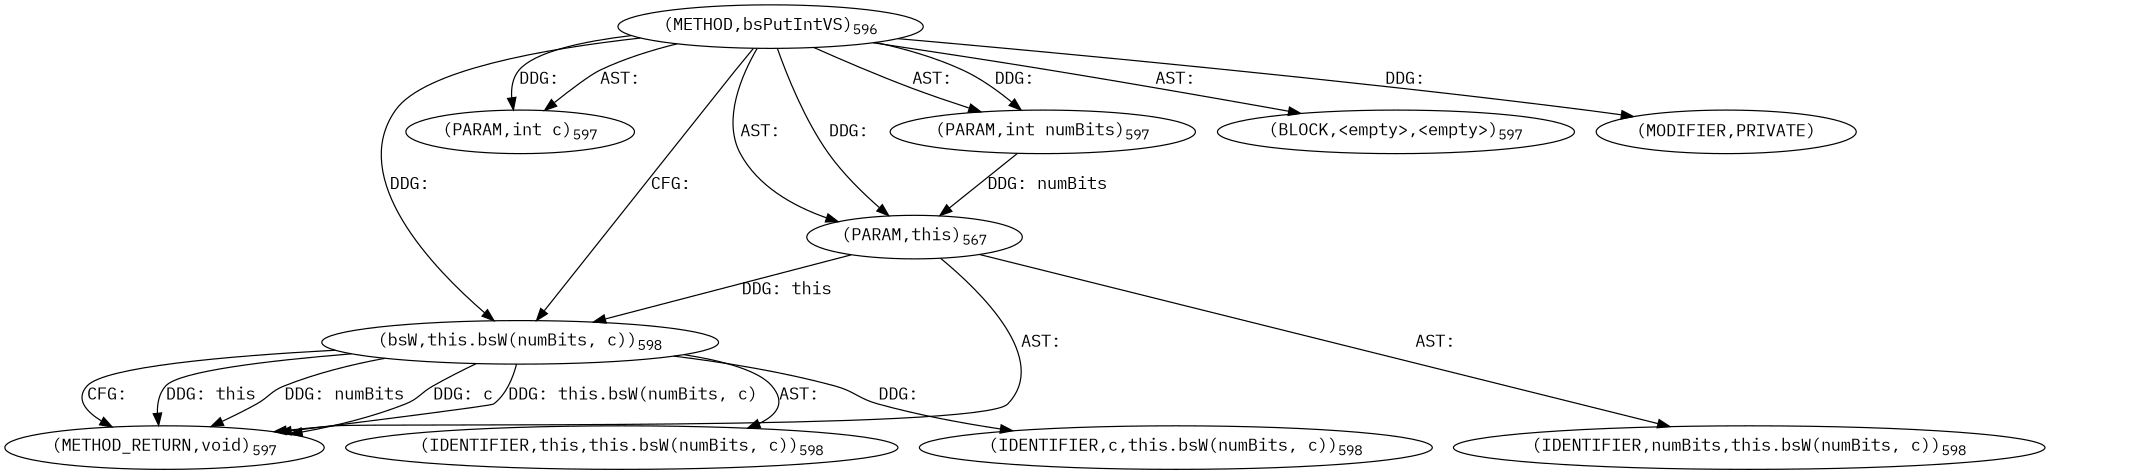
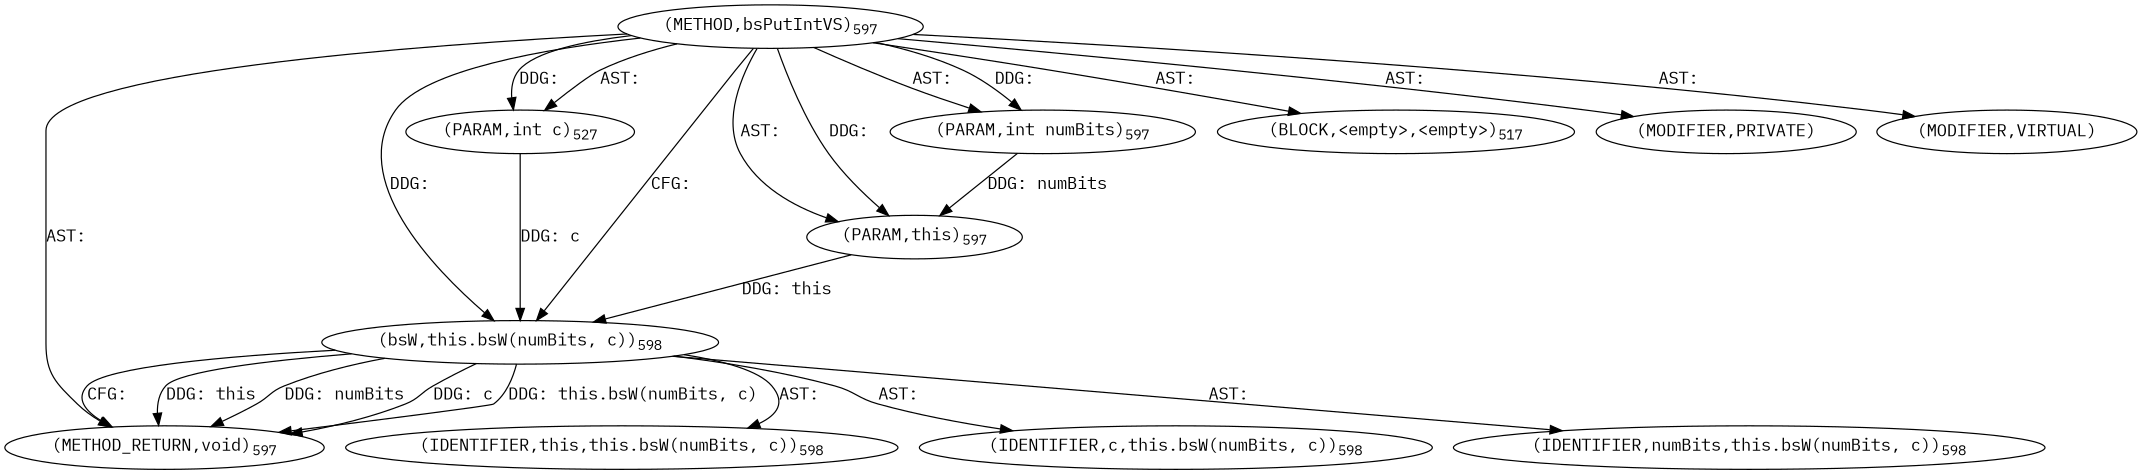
  digraph {
    fontname="IBM Plex Mono"
    node [fontname="IBM Plex Mono"]
    edge [fontname="IBM Plex Mono"]
-   n1 [label=<(METHOD,bsPutIntVS)<SUB>596</SUB>>]
-   n2 [label=<(PARAM,this)<SUB>567</SUB>>]
+   n1 [label=<(METHOD,bsPutIntVS)<SUB>597</SUB>>]
+   n2 [label=<(PARAM,this)<SUB>597</SUB>>]
    n3 [label=<(PARAM,int numBits)<SUB>597</SUB>>]
-   n4 [label=<(PARAM,int c)<SUB>597</SUB>>]
-   n5 [label=<(BLOCK,&lt;empty&gt;,&lt;empty&gt;)<SUB>597</SUB>>]
+   n4 [label=<(PARAM,int c)<SUB>527</SUB>>]
+   n5 [label=<(BLOCK,&lt;empty&gt;,&lt;empty&gt;)<SUB>517</SUB>>]
    n6 [label=<(bsW,this.bsW(numBits, c))<SUB>598</SUB>>]
    n7 [label=<(MODIFIER,PRIVATE)>]
+   n8 [label=<(MODIFIER,VIRTUAL)>]
    n9 [label=<(METHOD_RETURN,void)<SUB>597</SUB>>]
    n10 [label=<(IDENTIFIER,this,this.bsW(numBits, c))<SUB>598</SUB>>]
    n11 [label=<(IDENTIFIER,numBits,this.bsW(numBits, c))<SUB>598</SUB>>]
    n12 [label=<(IDENTIFIER,c,this.bsW(numBits, c))<SUB>598</SUB>>]
    n1 -> n2 [label="AST: "]
    n1 -> n2 [label="DDG: "]
    n1 -> n3 [label="AST: "]
    n1 -> n3 [label="DDG: "]
    n1 -> n4 [label="AST: "]
    n1 -> n4 [label="DDG: "]
    n1 -> n5 [label="AST: "]
    n1 -> n6 [label="CFG: "]
    n1 -> n6 [label="DDG: "]
-   n1 -> n7 [label="DDG: "]
-   n2 -> n9 [label="AST: "]
+   n1 -> n7 [label="AST: "]
+   n1 -> n8 [label="AST: "]
+   n1 -> n9 [label="AST: "]
    n2 -> n6 [label="DDG: this"]
    n3 -> n2 [label="DDG: numBits"]
+   n4 -> n6 [label="DDG: c"]
    n6 -> n9 [label="CFG: "]
    n6 -> n9 [label="DDG: this"]
    n6 -> n9 [label="DDG: numBits"]
    n6 -> n9 [label="DDG: c"]
    n6 -> n9 [label="DDG: this.bsW(numBits, c)"]
    n6 -> n10 [label="AST: "]
-   n2 -> n11 [label="AST: "]
-   n6 -> n12 [label="DDG: "]
+   n6 -> n11 [label="AST: "]
+   n6 -> n12 [label="AST: "]
  }
